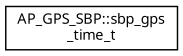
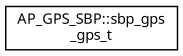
  digraph {
    rankdir=LR
    fontname="Noto Sans"
-   n1 [color=black fillcolor=white fontname="Noto Sans" fontsize=10 height=0.2 label="AP_GPS_SBP::sbp_gps\l_time_t" shape=record style=filled width=0.4]
+   n1 [color=black fillcolor=white fontname="Noto Sans" fontsize=10 height=0.2 label="AP_GPS_SBP::sbp_gps\l_gps_t" shape=record style=filled width=0.4]
  }
